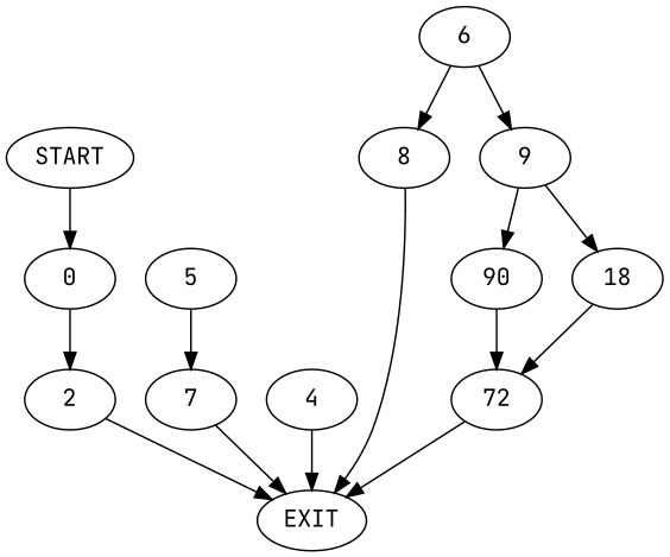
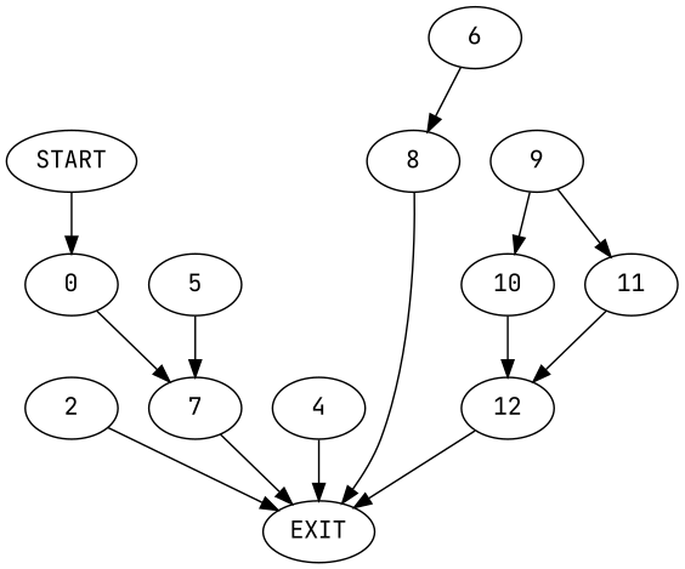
  digraph {
    fontname="JetBrains Mono"
    node [fontname="JetBrains Mono"]
    edge [fontname="JetBrains Mono"]
    n1 [label=START]
    n2 [label=0]
    2
    n4 [label=EXIT]
    4
    5
    7
    6
    8
    9
-   10 [label=90]
-   11 [label=18]
-   12 [label=72]
+   10
+   11
+   12
    n1 -> n2
-   n2 -> 2
+   n2 -> 7
    2 -> n4
    4 -> n4
    5 -> 7
    7 -> n4
    6 -> 8
-   6 -> 9
    8 -> n4
    9 -> 10
    9 -> 11
    10 -> 12
    11 -> 12
    12 -> n4
  }
